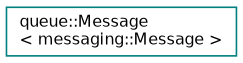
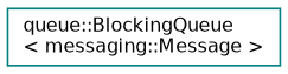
  digraph {
    rankdir=LR
-   n1 [color=teal fillcolor=white fontname=Helvetica fontsize=10 height=0.2 label="queue::Message\l\< messaging::Message \>" shape=record style=filled width=0.4]
+   n1 [color=teal fillcolor=white fontname=Helvetica fontsize=10 height=0.2 label="queue::BlockingQueue\l\< messaging::Message \>" shape=record style=filled width=0.4]
  }
